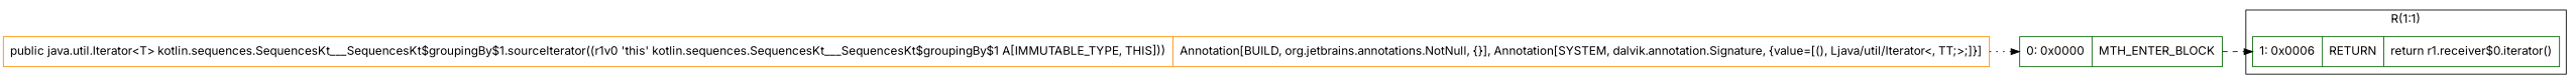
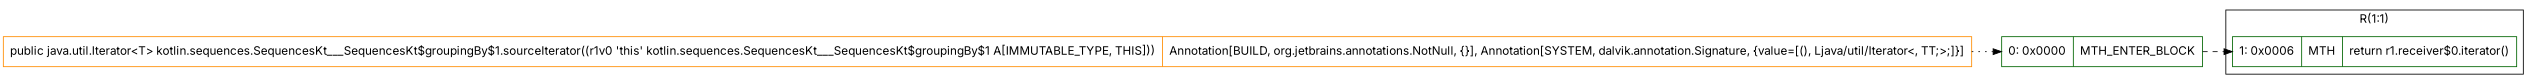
  digraph {
    rankdir=LR
    fontname=Inter
    node [color=darkgreen shape=record fontname=Inter]
    edge [color=black fontname=Inter]
-   n1 [label="{1\:\ 0x0006|RETURN\l|return r1.receiver$0.iterator()\l}"]
+   n1 [label="{1\:\ 0x0006|MTH\l|return r1.receiver$0.iterator()\l}"]
    n2 [label="{0\:\ 0x0000|MTH_ENTER_BLOCK\l}"]
    n3 [label="{public java.util.Iterator\<T\> kotlin.sequences.SequencesKt___SequencesKt$groupingBy$1.sourceIterator((r1v0 'this' kotlin.sequences.SequencesKt___SequencesKt$groupingBy$1 A[IMMUTABLE_TYPE, THIS]))  | Annotation[BUILD, org.jetbrains.annotations.NotNull, \{\}], Annotation[SYSTEM, dalvik.annotation.Signature, \{value=[(), Ljava\/util\/Iterator\<, TT;\>;]\}]\l}" color=darkorange]
    subgraph cluster_1 {
      label="R(1:1)"
      n1
    }
    n2 -> n1 [style=dashed]
    n3 -> n2 [style=dotted]
  }
